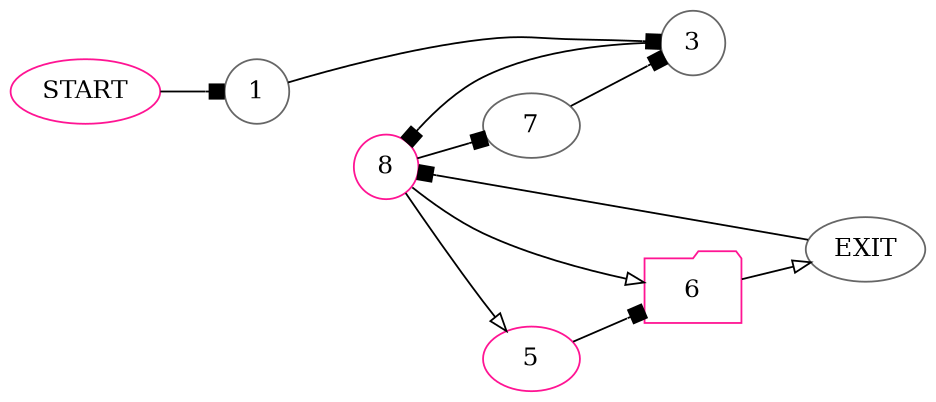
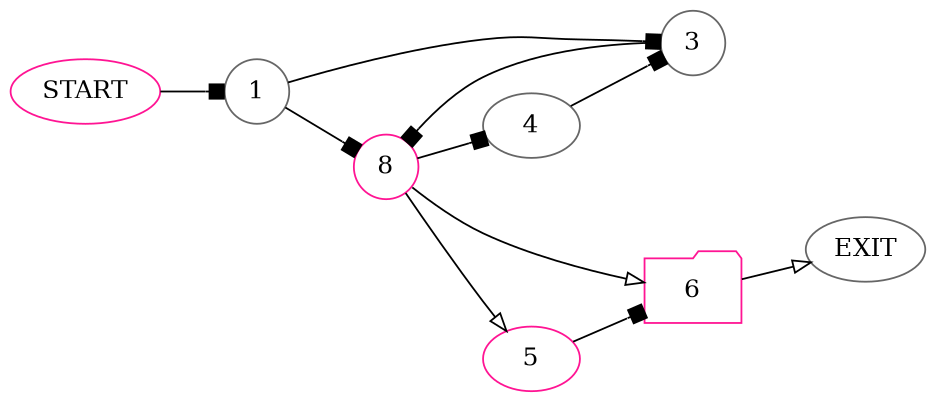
  digraph {
    rankdir=LR
    node [color=deeppink shape=ellipse]
    edge [arrowhead=box]
    n1 [label=START]
    1 [color=gray40 shape=circle]
    n3 [label=8 shape=circle]
    3 [color=gray40 shape=circle]
    n5 [color=gray40 label=EXIT]
-   4 [color=gray40 label=7]
+   4 [color=gray40]
    5
    6 [shape=folder]
    n1 -> 1
-   n5 -> n3
+   1 -> n3
    1 -> 3
    n3 -> 4
    n3 -> 5 [arrowhead=onormal]
    n3 -> 6 [arrowhead=onormal]
    3 -> n3
    4 -> 3
    5 -> 6
    6 -> n5 [arrowhead=onormal]
  }
